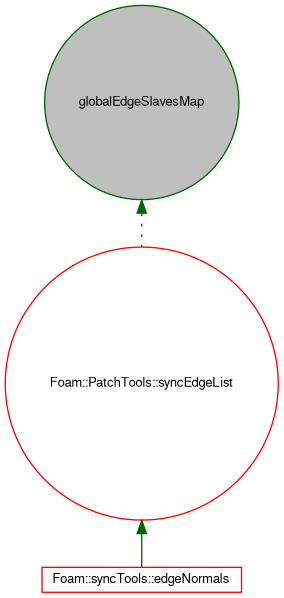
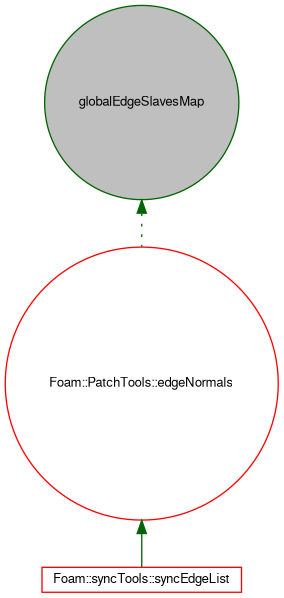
  digraph {
    rankdir=TB
    node [color=red fontname=FreeSans fontsize=10 shape=circle]
    edge [color=darkgreen dir=back fontname=FreeSans fontsize=10 labelfontname=FreeSans labelfontsize=10]
    n1 [color=darkgreen fillcolor=grey75 fontcolor=black height=0.2 label=globalEdgeSlavesMap style=filled width=0.4]
-   n2 [height=0.2 label="Foam::PatchTools::syncEdgeList" width=0.4]
-   n3 [height=0.2 label="Foam::syncTools::edgeNormals" shape=box width=0.4]
+   n2 [height=0.2 label="Foam::PatchTools::edgeNormals" width=0.4]
+   n3 [height=0.2 label="Foam::syncTools::syncEdgeList" shape=box width=0.4]
    n1 -> n2 [style=dotted]
    n2 -> n3 [style=solid]
  }
